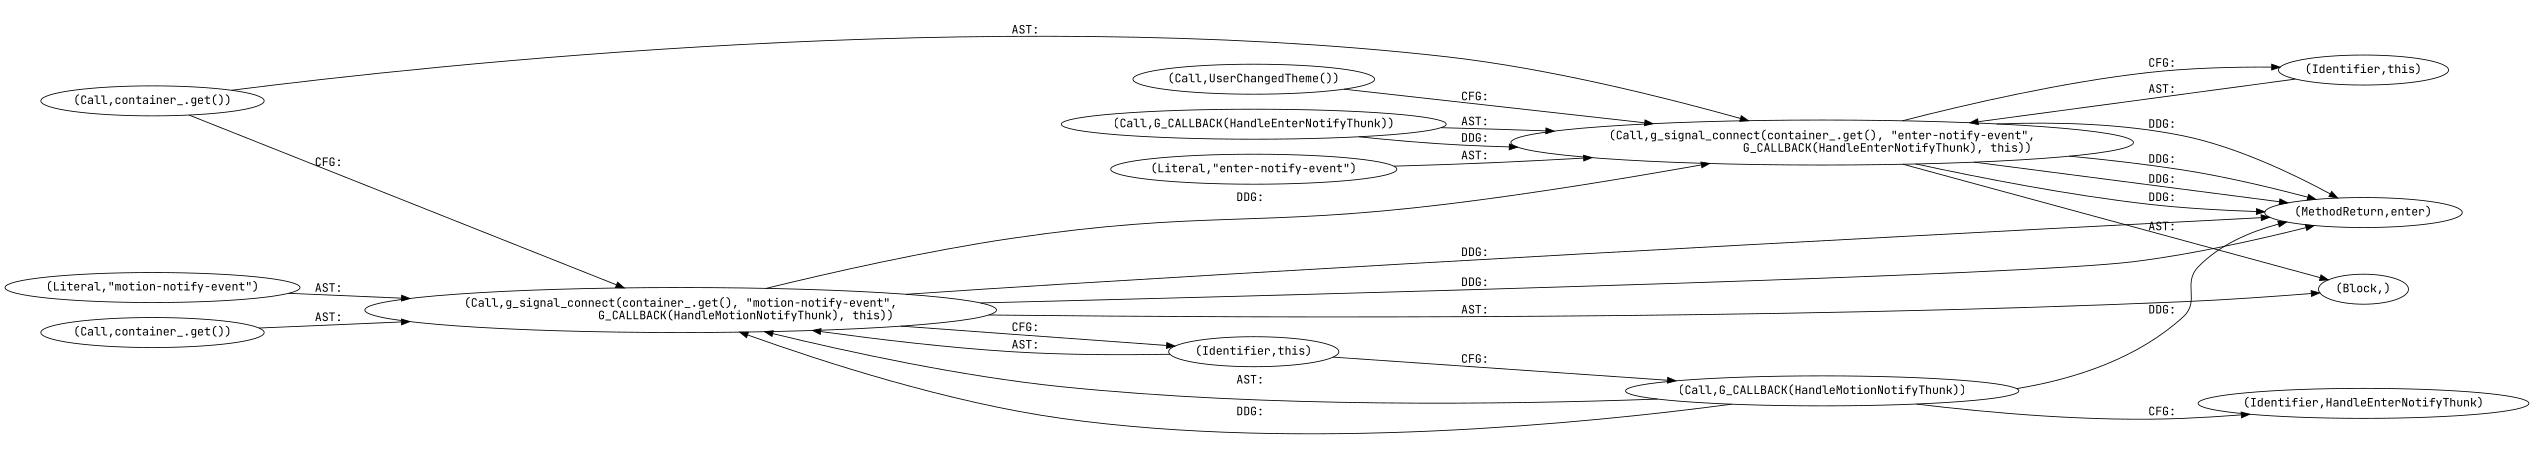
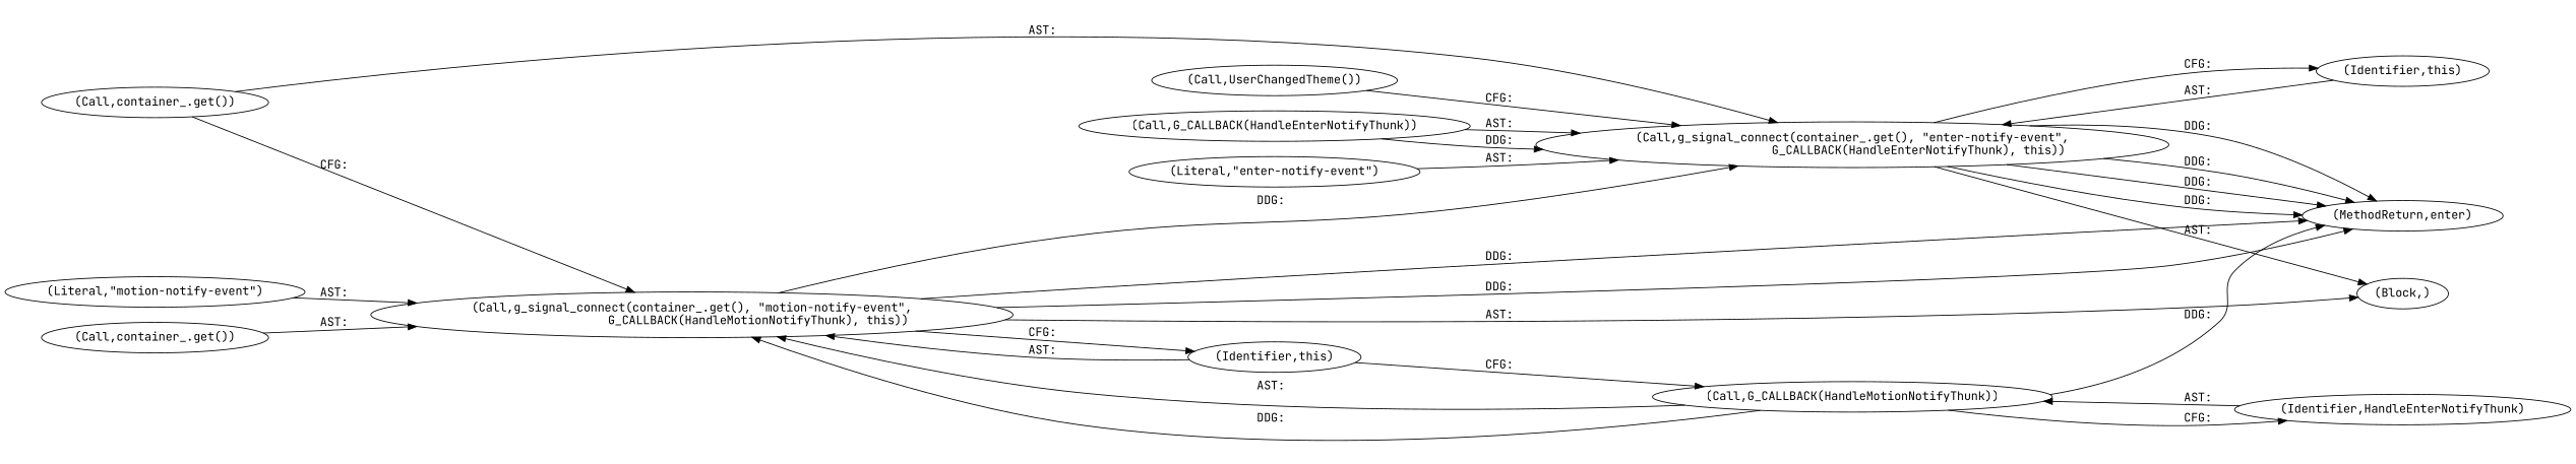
  digraph {
    fontname="JetBrains Mono"
    rankdir=LR
    node [fontname="JetBrains Mono"]
    edge [fontname="JetBrains Mono"]
    n1 [label="(Call,g_signal_connect(container_.get(), \"motion-notify-event\",\n                   G_CALLBACK(HandleMotionNotifyThunk), this))"]
    n2 [label="(Call,g_signal_connect(container_.get(), \"enter-notify-event\",\n                   G_CALLBACK(HandleEnterNotifyThunk), this))"]
    n3 [label="(Block,)"]
    n4 [label="(Identifier,this)"]
    n5 [label="(MethodReturn,enter)"]
    n6 [label="(Identifier,this)"]
    n7 [label="(Call,G_CALLBACK(HandleMotionNotifyThunk))"]
    n8 [label="(Identifier,HandleEnterNotifyThunk)"]
    n9 [label="(Literal,\"enter-notify-event\")"]
    n10 [label="(Call,G_CALLBACK(HandleEnterNotifyThunk))"]
    n11 [label="(Call,UserChangedTheme())"]
    n12 [label="(Call,container_.get())"]
    n13 [label="(Literal,\"motion-notify-event\")"]
    n14 [label="(Call,container_.get())"]
    n1 -> n2 [label="DDG: "]
    n1 -> n3 [label="AST: "]
    n1 -> n4 [label="CFG: "]
    n1 -> n5 [label="DDG: "]
    n1 -> n5 [label="DDG: "]
    n2 -> n3 [label="AST: "]
    n2 -> n5 [label="DDG: "]
    n2 -> n5 [label="DDG: "]
    n2 -> n5 [label="DDG: "]
    n2 -> n5 [label="DDG: "]
    n2 -> n6 [label="CFG: "]
    n4 -> n1 [label="AST: "]
    n4 -> n7 [label="CFG: "]
    n6 -> n2 [label="AST: "]
    n7 -> n1 [label="AST: "]
    n7 -> n1 [label="DDG: "]
    n7 -> n5 [label="DDG: "]
    n7 -> n8 [label="CFG: "]
+   n8 -> n7 [label="AST: "]
    n9 -> n2 [label="AST: "]
    n10 -> n2 [label="AST: "]
    n10 -> n2 [label="DDG: "]
    n11 -> n2 [label="CFG: "]
    n12 -> n1 [label="AST: "]
    n13 -> n1 [label="AST: "]
    n14 -> n1 [label="CFG: "]
    n14 -> n2 [label="AST: "]
  }
